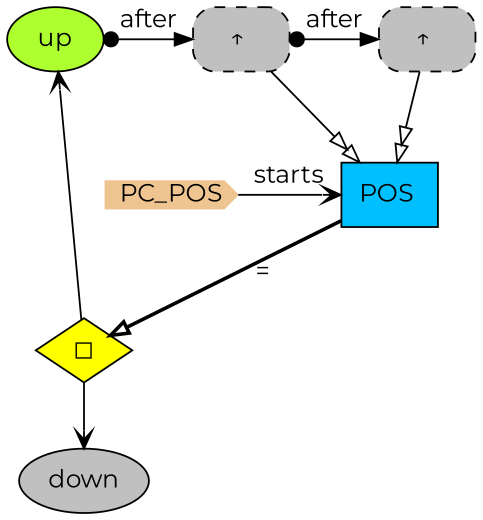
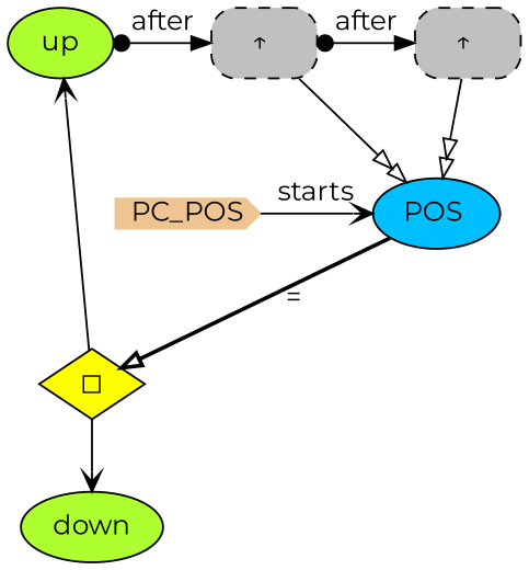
  digraph {
    fontname=Montserrat
    node [fillcolor=greenyellow fontname=Montserrat shape=ellipse style=filled]
    edge [fontname=Montserrat arrowhead=open]
    n1 [label=up]
    n2 [fillcolor=gray label="↑ " shape=rectangle style="rounded,filled,dashed"]
    n3 [fillcolor=gray label="↑ " shape=rectangle style="rounded,filled,dashed"]
    n4 [color=burlywood2 height=.2 label=PC_POS shape=cds width=.2 fillcolor=""]
-   n5 [fillcolor=deepskyblue label="POS " shape=box]
+   n5 [fillcolor=deepskyblue label="POS "]
    n6 [fillcolor=yellow label="◻︎" shape=diamond]
-   n7 [fillcolor=gray label=down]
+   n7 [label=down]
    subgraph sub_1 {
      rank=same
      n1
      n2
      n3
    }
    subgraph sub_2 {
      rank=same
      n4
      n5
    }
    n1 -> n3 [arrowtail=dot dir=both label=after arrowhead=""]
    n2 -> n5 [arrowhead=normalnormal fillcolor=white label=" "]
    n3 -> n2 [arrowtail=dot dir=both label=after arrowhead=""]
    n3 -> n5 [arrowhead=normalnormal fillcolor=white label=" "]
    n4 -> n5 [label=starts]
    n5 -> n6 [arrowhead=onormal label="=" penwidth=2]
    n6 -> n1
    n6 -> n7
  }
